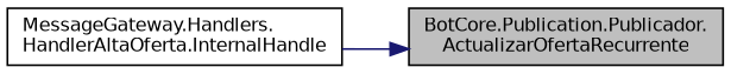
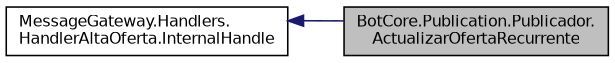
  digraph {
    rankdir=RL
    node [color=black fontname=Helvetica fontsize=10 shape=record style=filled]
    n1 [fillcolor=grey75 fontcolor=black height=0.2 label="BotCore.Publication.Publicador.\lActualizarOfertaRecurrente" width=0.4]
    n2 [fillcolor=white height=0.2 label="MessageGateway.Handlers.\lHandlerAltaOferta.InternalHandle" width=0.4]
-   n1 -> n2 [color=midnightblue dir=back fontname=Helvetica fontsize=10 labelfontname=Helvetica labelfontsize=10 style=solid]
+   n2 -> n1 [color=midnightblue dir=back fontname=Helvetica fontsize=10 labelfontname=Helvetica labelfontsize=10 style=solid]
  }
